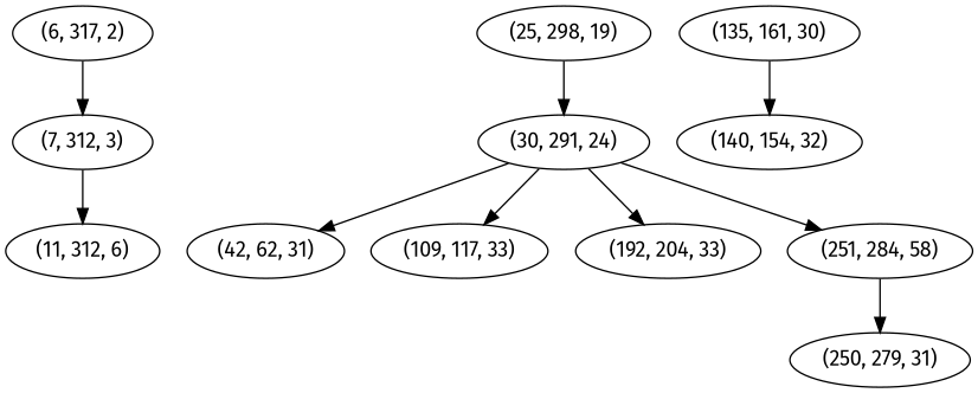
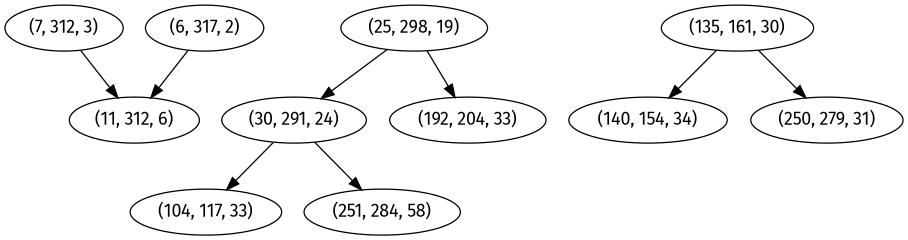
  digraph {
    fontname="Fira Sans"
    node [fontname="Fira Sans"]
    edge [fontname="Fira Sans"]
    n1 [label="(7, 312, 3)"]
    "(6, 317, 2)"
    "(11, 312, 6)"
    "(25, 298, 19)"
    "(30, 291, 24)"
-   "(42, 62, 31)"
-   "(109, 117, 33)"
+   "(109, 117, 33)" [label="(104, 117, 33)"]
    "(192, 204, 33)"
    n9 [label="(251, 284, 58)"]
    "(135, 161, 30)"
-   "(140, 154, 34)" [label="(140, 154, 32)"]
+   "(140, 154, 34)"
    n12 [label="(250, 279, 31)"]
    n1 -> "(11, 312, 6)"
-   "(6, 317, 2)" -> n1
+   "(6, 317, 2)" -> "(11, 312, 6)"
    "(25, 298, 19)" -> "(30, 291, 24)"
-   "(30, 291, 24)" -> "(42, 62, 31)"
    "(30, 291, 24)" -> "(109, 117, 33)"
-   "(30, 291, 24)" -> "(192, 204, 33)"
+   "(25, 298, 19)" -> "(192, 204, 33)"
    "(30, 291, 24)" -> n9
-   n9 -> n12
+   "(135, 161, 30)" -> n12
    "(135, 161, 30)" -> "(140, 154, 34)"
  }
